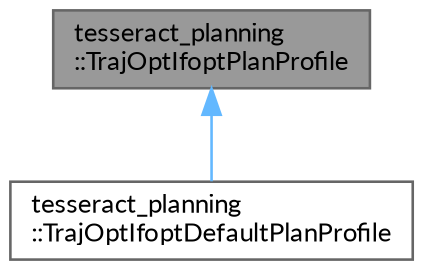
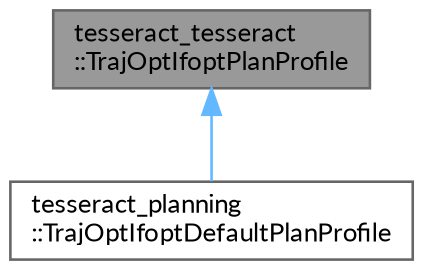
  digraph {
    fontname=Lato
    node [color=gray40 fontname=Lato fontsize=10 shape=box style=filled]
-   n1 [fillcolor=grey60 fontcolor=black height=0.2 label="tesseract_planning\l::TrajOptIfoptPlanProfile" width=0.4]
+   n1 [fillcolor=grey60 fontcolor=black height=0.2 label="tesseract_tesseract\l::TrajOptIfoptPlanProfile" width=0.4]
    n2 [fillcolor=white height=0.2 label="tesseract_planning\l::TrajOptIfoptDefaultPlanProfile" width=0.4]
    n1 -> n2 [color=steelblue1 dir=back fontname=Lato fontsize=10 labelfontname=Helvetica labelfontsize=10 style=solid]
  }
